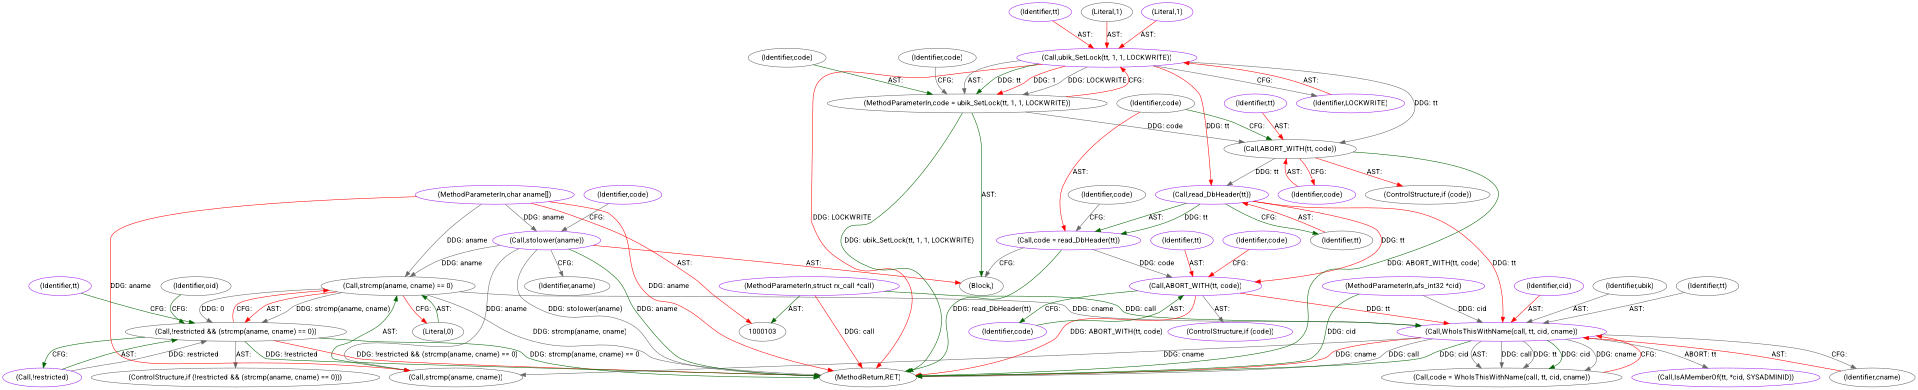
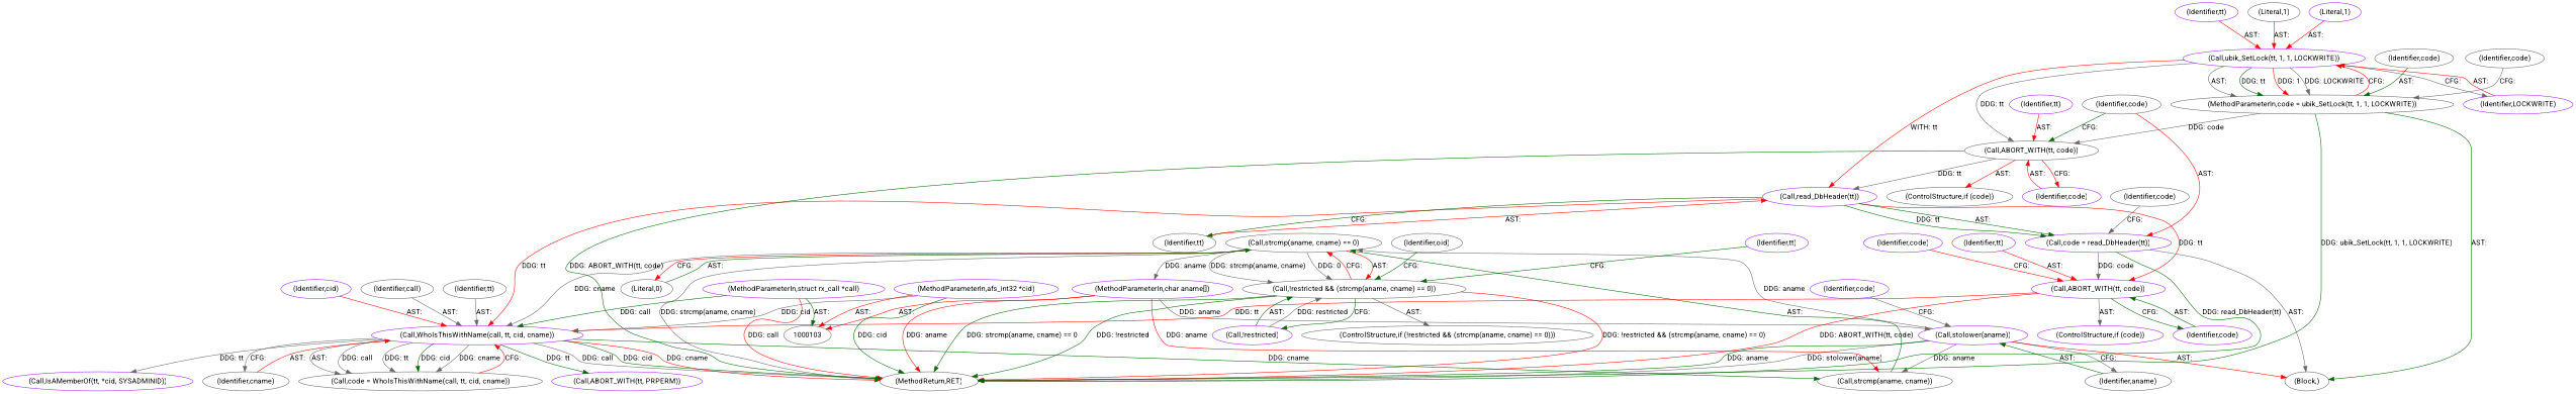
  digraph {
    fontname=Roboto
    node [color=purple fontname=Roboto]
    edge [color=gray40 fontname=Roboto]
    n1 [color=gray40 label="(Call,strcmp(aname, cname) == 0)"]
    n2 [color=gray40 label="(Call,!restricted && (strcmp(aname, cname) == 0))"]
    n3 [color=gray40 label="(Literal,0)"]
    n4 [color=gray40 label="(MethodReturn,RET)"]
    n5 [label="(Call,WhoIsThisWithName(call, tt, cid, cname))"]
    n6 [label="(Call,!restricted)"]
    n7 [color=gray40 label="(ControlStructure,if (!restricted && (strcmp(aname, cname) == 0)))"]
    n8 [label="(Call,stolower(aname))"]
    n9 [color=gray40 label="(Identifier,aname)"]
    n10 [color=gray40 label="(Call,strcmp(aname, cname))"]
    n11 [color=gray40 label="(Block,)"]
    n12 [label="(MethodParameterIn,char aname[])"]
    1000103 [color=gray40]
+   n14 [label="(Call,ABORT_WITH(tt, PRPERM))"]
    n15 [label="(Call,IsAMemberOf(tt, *cid, SYSADMINID))"]
    n16 [color=gray40 label="(Identifier,cname)"]
    n17 [color=gray40 label="(Call,code = WhoIsThisWithName(call, tt, cid, cname))"]
    n18 [label="(MethodParameterIn,struct rx_call *call)"]
    n19 [label="(Call,ABORT_WITH(tt, code))"]
    n20 [label="(Identifier,code)"]
    n21 [label="(ControlStructure,if (code))"]
    n22 [label="(Call,read_DbHeader(tt))"]
    n23 [label="(Call,code = read_DbHeader(tt))"]
    n24 [color=gray40 label="(Identifier,tt)"]
    n25 [color=gray40 label="(Call,ABORT_WITH(tt, code))"]
    n26 [color=gray40 label="(ControlStructure,if (code))"]
    n27 [label="(Identifier,code)"]
    n28 [label="(Call,ubik_SetLock(tt, 1, 1, LOCKWRITE))"]
    n29 [color=gray40 label="(MethodParameterIn,code = ubik_SetLock(tt, 1, 1, LOCKWRITE))"]
    n30 [label="(Identifier,LOCKWRITE)"]
    n31 [label="(MethodParameterIn,afs_int32 *cid)"]
    n32 [color=gray40 label="(Identifier,code)"]
    n33 [label="(Identifier,tt)"]
    n34 [label="(Identifier,code)"]
    n35 [label="(Identifier,cid)"]
-   n36 [color=gray40 label="(Identifier,ubik)"]
+   n36 [color=gray40 label="(Identifier,call)"]
    n37 [color=gray40 label="(Identifier,code)"]
    n38 [label="(Identifier,tt)"]
    n39 [color=gray40 label="(Identifier,code)"]
    n40 [color=gray40 label="(Identifier,tt)"]
    n41 [color=gray40 label="(Literal,1)"]
    n42 [label="(Literal,1)"]
    n43 [label="(Identifier,tt)"]
    n44 [label="(Identifier,tt)"]
    n45 [color=gray40 label="(Identifier,code)"]
    n46 [label="(Identifier,code)"]
    n47 [color=gray40 label="(Identifier,oid)"]
    n1 -> n2 [color=red label="AST: "]
    n1 -> n2 [label="DDG: strcmp(aname, cname)"]
    n1 -> n2 [label="DDG: 0"]
    n1 -> n3 [color=red label="CFG: "]
    n1 -> n4 [label="DDG: strcmp(aname, cname)"]
    n1 -> n5 [label="DDG: cname"]
    n2 -> n1 [color=red label="CFG: "]
    n2 -> n4 [color=red label="DDG: !restricted && (strcmp(aname, cname) == 0)"]
    n2 -> n4 [color=darkgreen label="DDG: strcmp(aname, cname) == 0"]
    n2 -> n4 [color=darkgreen label="DDG: !restricted"]
    n2 -> n6 [color=darkgreen label="CFG: "]
    n2 -> n7 [label="AST: "]
    n3 -> n1 [color=darkgreen label="AST: "]
    n5 -> n4 [color=red label="DDG: cname"]
    n5 -> n4 [label="DDG: call"]
    n5 -> n4 [color=darkgreen label="DDG: cid"]
-   n5 -> n10 [label="DDG: cname"]
-   n5 -> n15 [label="ABORT: tt"]
+   n5 -> n10 [color=darkgreen label="DDG: cname"]
+   n5 -> n14 [color=darkgreen label="DDG: tt"]
+   n5 -> n15 [label="DDG: tt"]
    n5 -> n16 [label="CFG: "]
    n5 -> n17 [label="AST: "]
    n5 -> n17 [label="DDG: call"]
    n5 -> n17 [label="DDG: tt"]
    n5 -> n17 [color=darkgreen label="DDG: cid"]
    n5 -> n17 [label="DDG: cname"]
    n6 -> n2 [color=darkgreen label="AST: "]
    n6 -> n2 [label="DDG: restricted"]
    n8 -> n1 [label="DDG: aname"]
    n8 -> n4 [label="DDG: stolower(aname)"]
    n8 -> n4 [color=darkgreen label="DDG: aname"]
    n8 -> n9 [label="CFG: "]
    n8 -> n10 [label="DDG: aname"]
    n8 -> n11 [color=red label="AST: "]
+   n9 -> n8 [color=darkgreen label="AST: "]
    n10 -> n1 [color=darkgreen label="AST: "]
-   n12 -> n1 [label="DDG: aname"]
+   n1 -> n12 [label="DDG: aname"]
    n12 -> n4 [color=red label="DDG: aname"]
    n12 -> n8 [label="DDG: aname"]
    n12 -> n10 [color=red label="DDG: aname"]
    n12 -> 1000103 [color=red label="AST: "]
    n16 -> n5 [color=red label="AST: "]
    n17 -> n5 [color=red label="CFG: "]
    n18 -> n4 [color=red label="DDG: call"]
    n18 -> n5 [color=darkgreen label="DDG: call"]
    n18 -> 1000103 [color=darkgreen label="AST: "]
    n19 -> n4 [color=red label="DDG: ABORT_WITH(tt, code)"]
    n19 -> n5 [color=red label="DDG: tt"]
    n19 -> n20 [color=darkgreen label="CFG: "]
    n19 -> n21 [label="AST: "]
    n20 -> n19 [color=darkgreen label="AST: "]
    n22 -> n5 [color=red label="DDG: tt"]
    n22 -> n19 [color=red label="DDG: tt"]
    n22 -> n23 [color=darkgreen label="AST: "]
    n22 -> n23 [color=darkgreen label="DDG: tt"]
    n22 -> n24 [color=darkgreen label="CFG: "]
    n23 -> n4 [color=darkgreen label="DDG: read_DbHeader(tt)"]
-   n23 -> n11 [label="CFG: "]
+   n23 -> n11 [label="AST: "]
    n23 -> n19 [label="DDG: code"]
    n24 -> n22 [color=red label="AST: "]
    n25 -> n4 [color=darkgreen label="DDG: ABORT_WITH(tt, code)"]
    n25 -> n22 [label="DDG: tt"]
    n25 -> n26 [color=red label="AST: "]
    n25 -> n27 [color=red label="CFG: "]
    n27 -> n25 [color=red label="AST: "]
-   n28 -> n4 [color=red label="DDG: LOCKWRITE"]
-   n28 -> n22 [color=red label="DDG: tt"]
+   n28 -> n22 [color=red label="WITH: tt"]
    n28 -> n25 [label="DDG: tt"]
    n28 -> n29 [label="AST: "]
    n28 -> n29 [color=darkgreen label="DDG: tt"]
    n28 -> n29 [color=red label="DDG: 1"]
    n28 -> n29 [label="DDG: LOCKWRITE"]
    n28 -> n30 [label="CFG: "]
    n29 -> n4 [color=darkgreen label="DDG: ubik_SetLock(tt, 1, 1, LOCKWRITE)"]
    n29 -> n11 [color=darkgreen label="AST: "]
    n29 -> n25 [label="DDG: code"]
    n29 -> n28 [color=red label="CFG: "]
    n30 -> n28 [color=red label="AST: "]
    n31 -> n4 [color=darkgreen label="DDG: cid"]
    n31 -> n5 [label="DDG: cid"]
+   n31 -> 1000103 [color=red label="AST: "]
    n32 -> n29 [color=darkgreen label="AST: "]
    n33 -> n25 [color=red label="AST: "]
    n34 -> n19 [color=red label="CFG: "]
    n35 -> n5 [color=red label="AST: "]
    n36 -> n5 [label="AST: "]
    n37 -> n23 [color=red label="AST: "]
    n37 -> n25 [color=darkgreen label="CFG: "]
    n38 -> n28 [color=red label="AST: "]
    n39 -> n29 [label="CFG: "]
    n40 -> n5 [label="AST: "]
    n41 -> n28 [color=red label="AST: "]
    n42 -> n28 [color=red label="AST: "]
    n43 -> n2 [color=darkgreen label="CFG: "]
    n44 -> n19 [color=red label="AST: "]
    n45 -> n23 [label="CFG: "]
    n46 -> n8 [label="CFG: "]
    n47 -> n2 [color=darkgreen label="CFG: "]
  }
